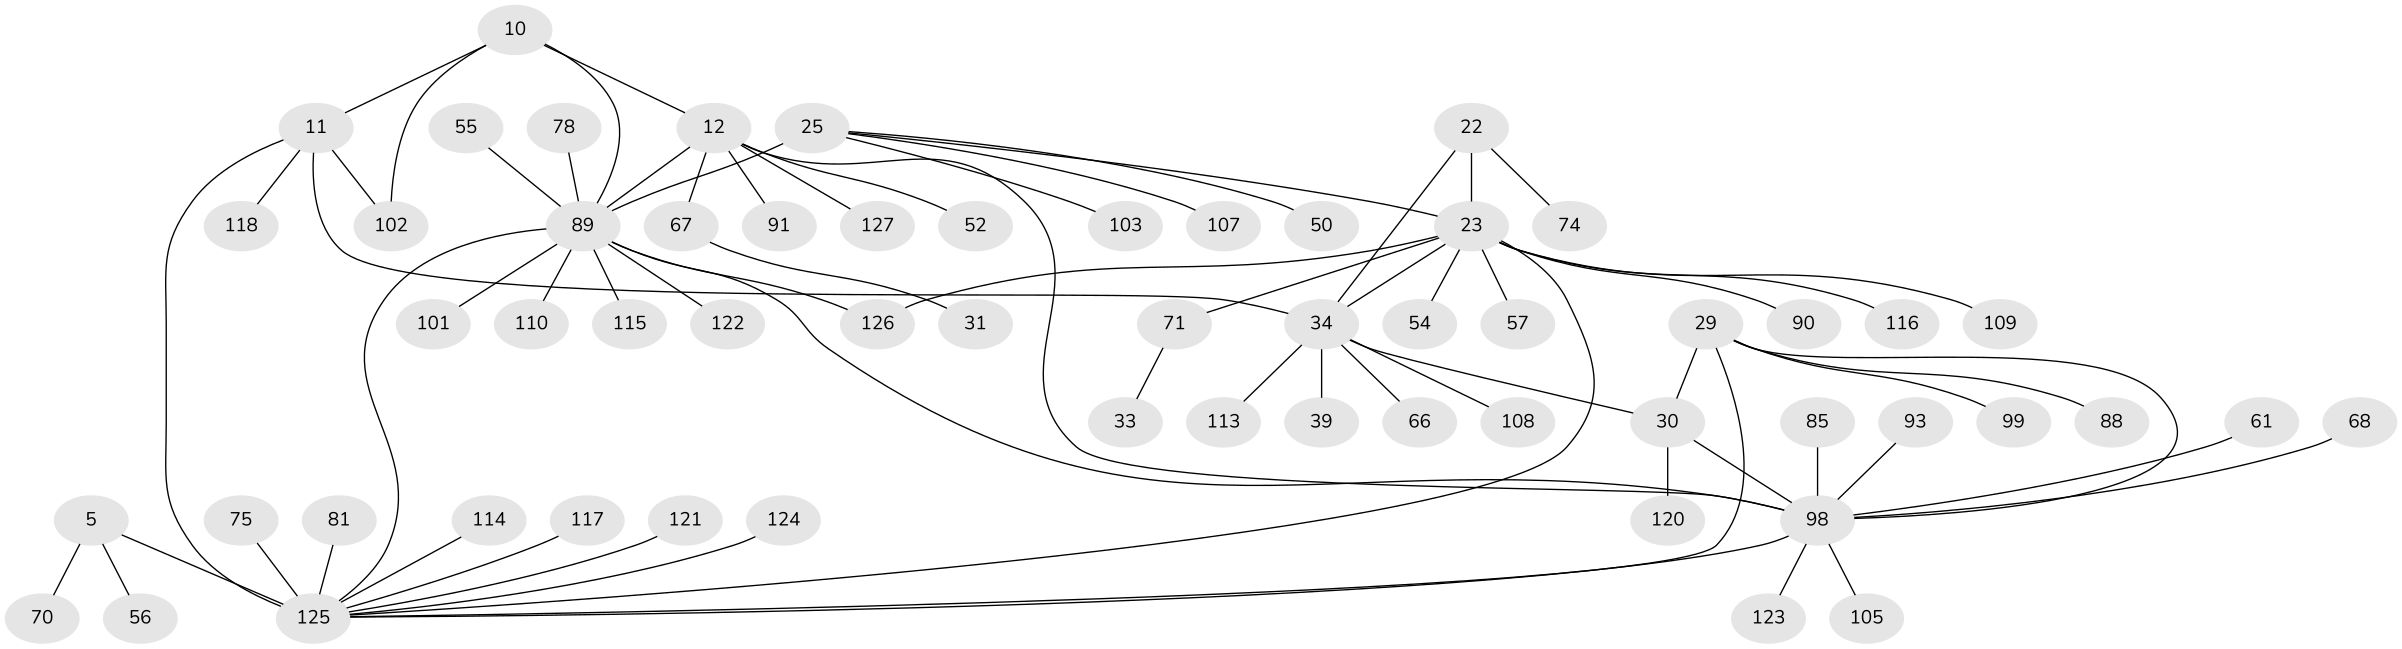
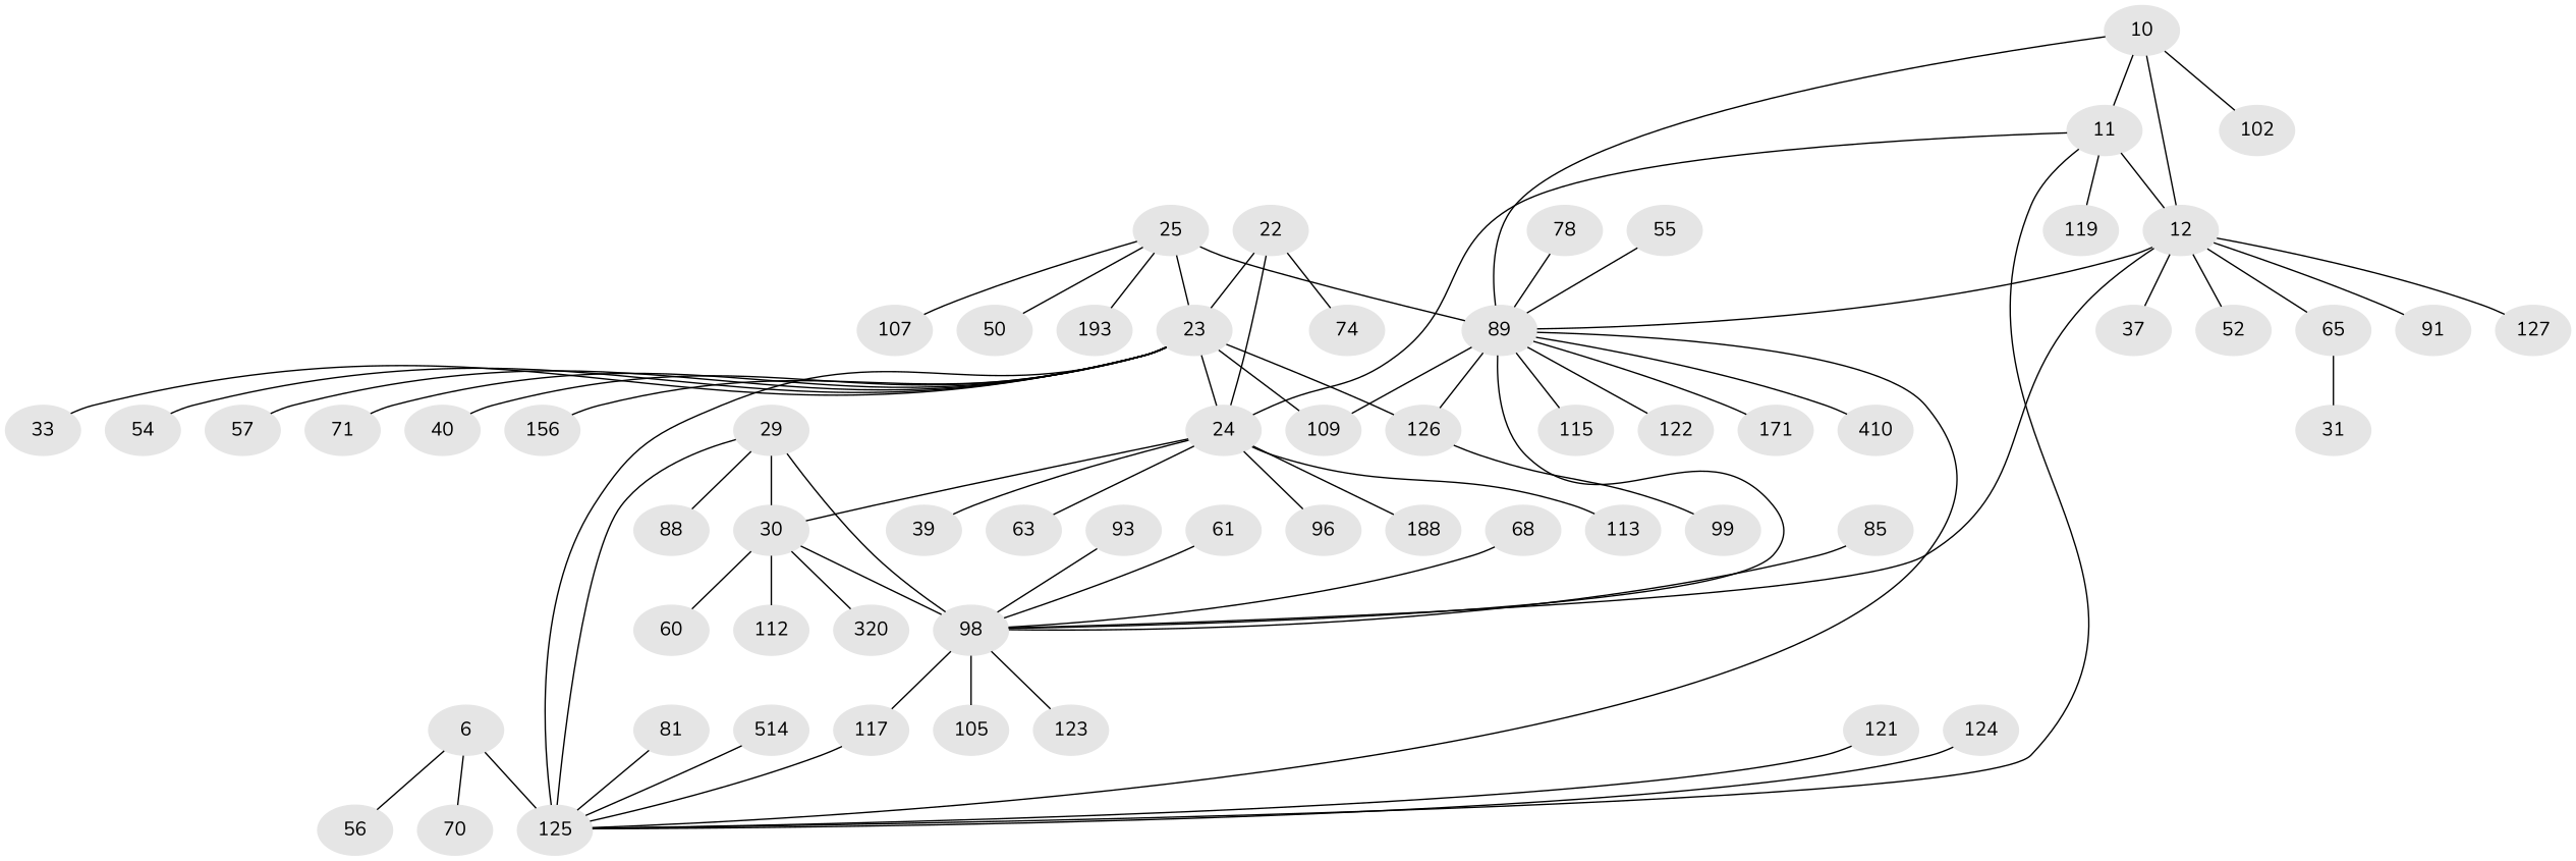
  graph {
    fontname=Nunito
    node [color=gray90 fontname=Nunito style=filled]
    edge [fontname=Nunito]
-   6 [super="+4" label=5]
+   6 [super="+4"]
    56
    70
    125 [super="+118+83+95+5+42+44+59+66"]
    10 [super="+8"]
    11 [super="+7"]
    12 [super="+9"]
    89 [super="+34+18+45+48+49+64+53"]
    102
-   24 [super="+20" label=34]
-   119 [label=118]
+   24 [super="+20"]
+   119
+   37
    52
-   65 [label=67]
+   65
    91 [super="+77"]
    98 [super="+27+40"]
    127
    109 [super="+97"]
    126 [super="+69"]
-   101
-   110 [super="+104"]
+   101 [label=171]
+   110 [super="+104" label=410]
    115 [super="+58"]
    122 [super="+72"]
    30 [super="+25"]
    39
-   96 [super="+94" label=66]
-   108 [super="+106"]
+   63
+   96 [super="+94"]
+   108 [super="+106" label=188]
    113 [super="+62+82"]
    31
    105
    123
    n33 [label=25 super="+13"]
    23 [super="+19"]
    50
-   103
+   103 [label=193]
    107
    33
    54
    57
    71
-   90
-   116 [super="+67"]
+   90 [label=40]
+   116 [super="+67" label=156]
    22 [super="+21"]
    74
-   120
+   60
+   112 [super="+111"]
+   120 [label=320]
    29 [super="+28"]
    88
    99 [super="+86"]
    55
    61
    68
-   75 [super="+35"]
    78
    81 [super="+43"]
    85
    93
-   114
+   114 [label=514]
    117 [super="+100"]
    121
    124 [super="+84+92"]
    6 -- 56
    6 -- 70
    6 -- 125 [weight=8]
    10 -- 11 [weight=4]
    10 -- 12 [weight=4]
    10 -- 89
    10 -- 102
    11 -- 125
-   11 -- 102 [weight=4]
+   11 -- 12 [weight=4]
    11 -- 24
    11 -- 119
    12 -- 89
+   12 -- 37
    12 -- 52
    12 -- 65
    12 -- 91
    12 -- 98
    12 -- 127
    89 -- 125
    89 -- 98 [weight=2]
+   89 -- 109
    89 -- 126
    89 -- 101
    89 -- 110
    89 -- 115
    89 -- 122
    24 -- 30
    24 -- 39
+   24 -- 63
    24 -- 96
    24 -- 108
    24 -- 113
    65 -- 31
-   98 -- 125
+   98 -- 117
    98 -- 105
    98 -- 123
    30 -- 98 [weight=4]
+   30 -- 60
+   30 -- 112
    30 -- 120
    n33 -- 89 [weight=8]
    n33 -- 23
    n33 -- 50
    n33 -- 103
    n33 -- 107
    23 -- 125 [weight=2]
    23 -- 24 [weight=4]
    23 -- 109
    23 -- 126
-   71 -- 33
+   23 -- 33
    23 -- 54
    23 -- 57
    23 -- 71
    23 -- 90
    23 -- 116
    22 -- 24 [weight=4]
    22 -- 23 [weight=4]
    22 -- 74
    29 -- 125
    29 -- 98 [weight=4]
    29 -- 30 [weight=4]
    29 -- 88
-   29 -- 99
+   126 -- 99
    55 -- 89
    61 -- 98
    68 -- 98
-   75 -- 125
    78 -- 89
    81 -- 125
    85 -- 98
    93 -- 98
    114 -- 125
    117 -- 125
    121 -- 125
    124 -- 125
  }
